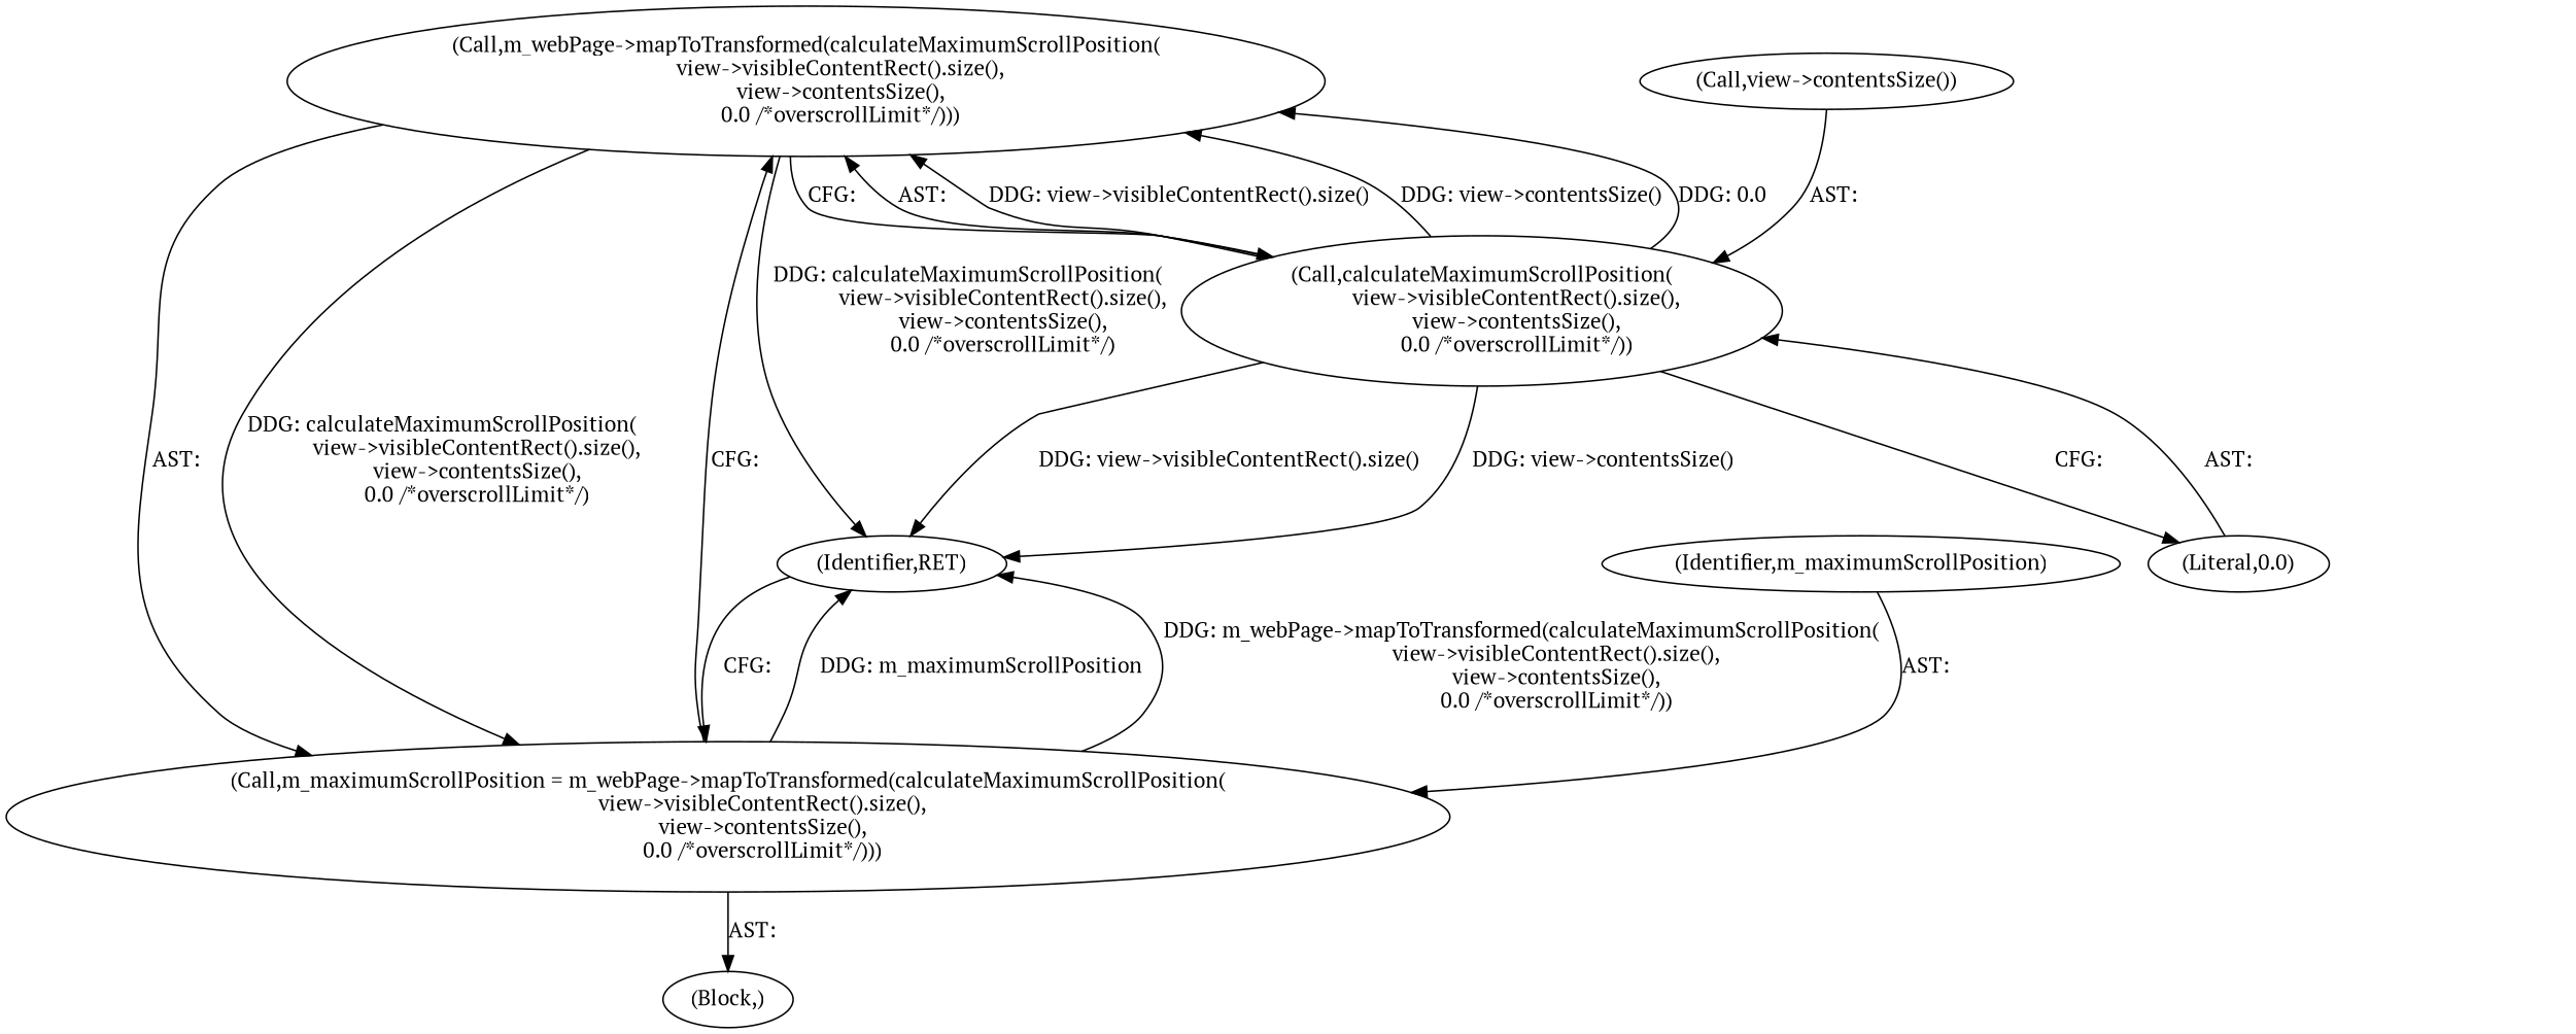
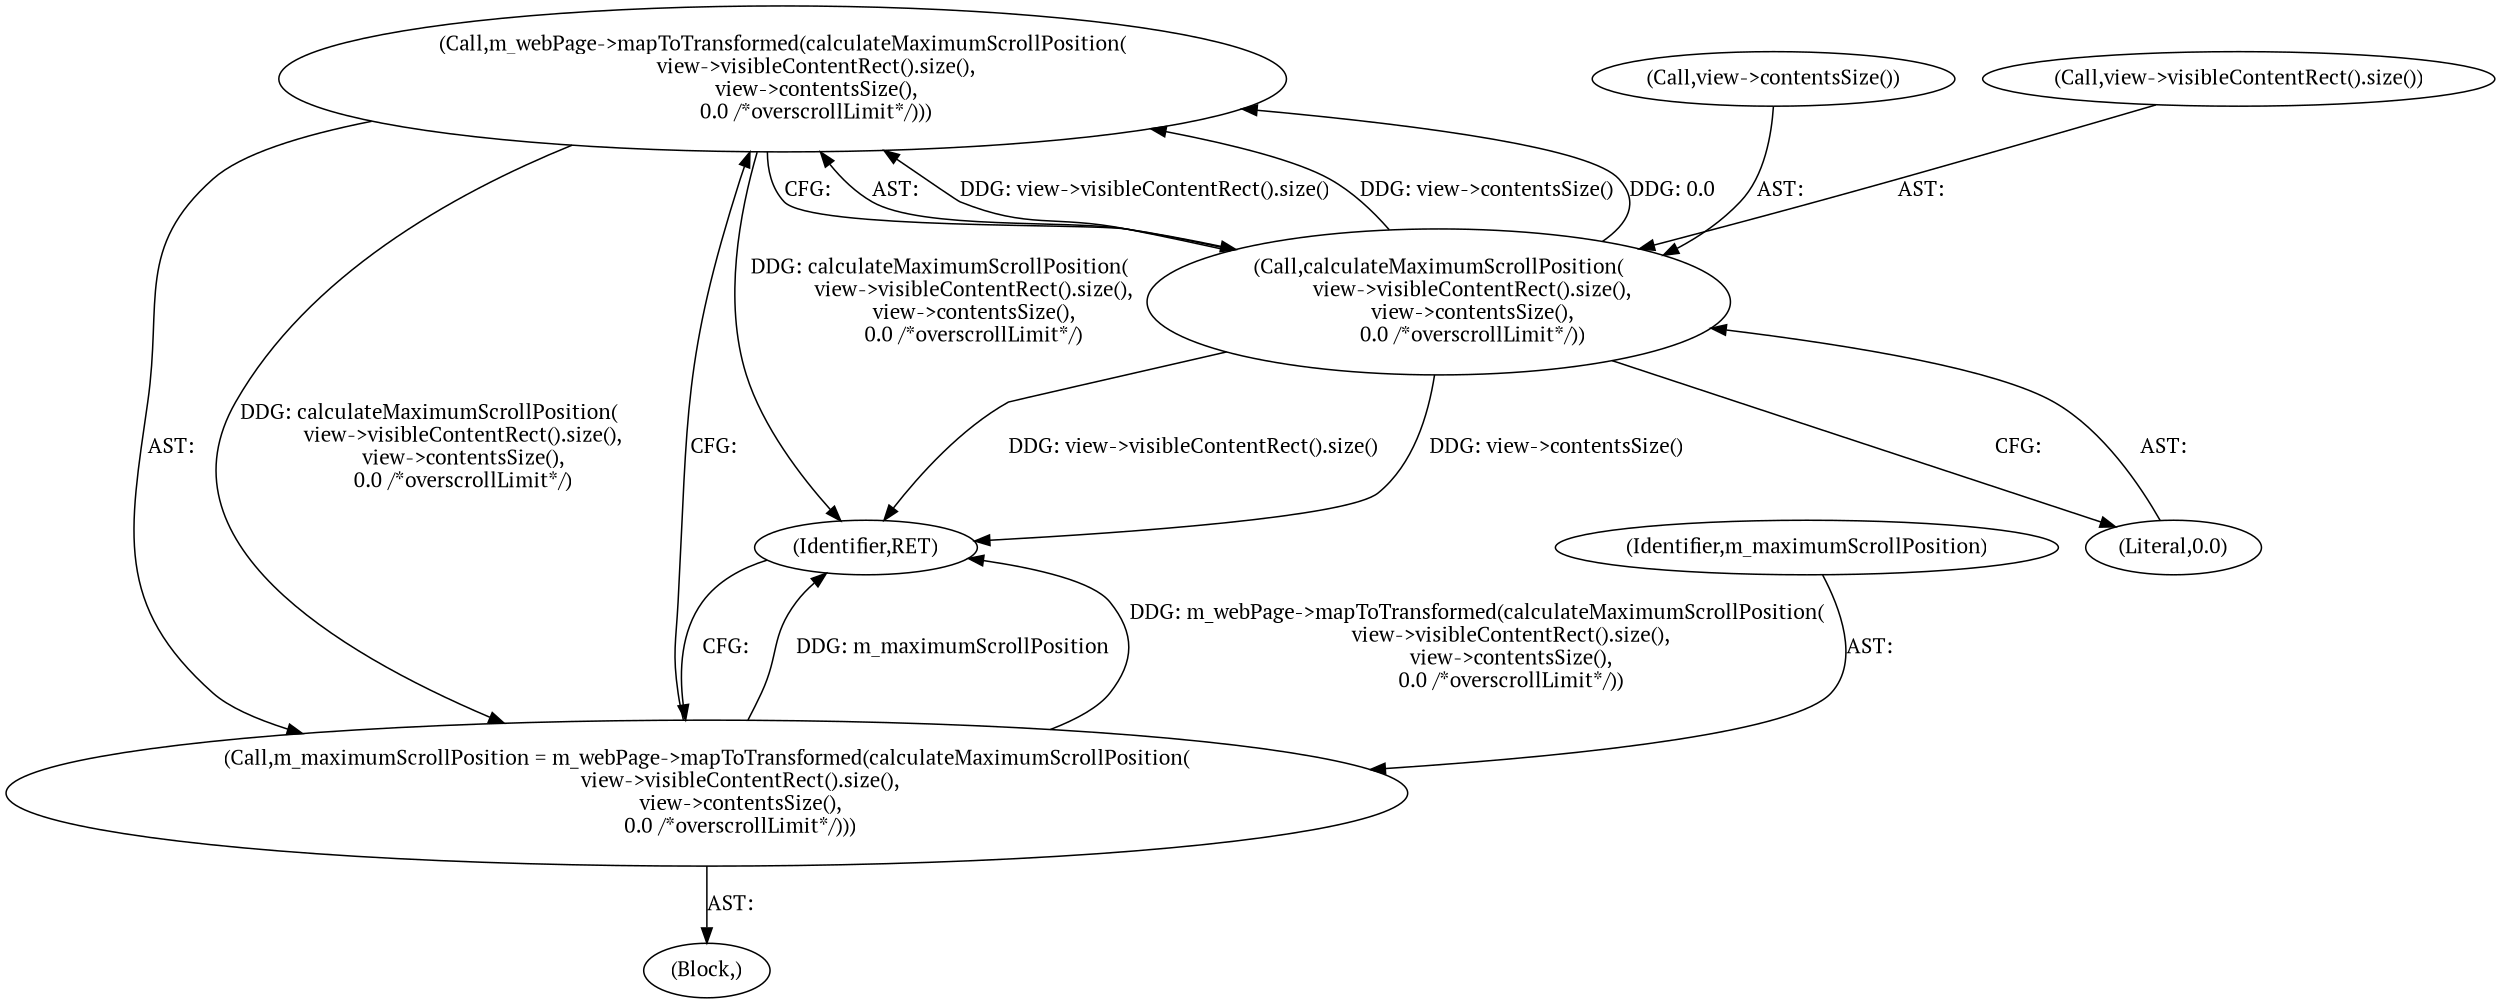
  digraph {
    fontname="PT Serif"
    node [fontname="PT Serif"]
    edge [fontname="PT Serif"]
    n1 [label="(Call,m_webPage->mapToTransformed(calculateMaximumScrollPosition(\n            view->visibleContentRect().size(),\n            view->contentsSize(),\n            0.0 /*overscrollLimit*/)))"]
    n2 [label="(Call,calculateMaximumScrollPosition(\n            view->visibleContentRect().size(),\n            view->contentsSize(),\n            0.0 /*overscrollLimit*/))"]
    n3 [label="(Call,m_maximumScrollPosition = m_webPage->mapToTransformed(calculateMaximumScrollPosition(\n            view->visibleContentRect().size(),\n            view->contentsSize(),\n            0.0 /*overscrollLimit*/)))"]
    n4 [label="(Identifier,RET)"]
    n5 [label="(Literal,0.0)"]
    n6 [label="(Block,)"]
    n7 [label="(Call,view->contentsSize())"]
+   n8 [label="(Call,view->visibleContentRect().size())"]
    n9 [label="(Identifier,m_maximumScrollPosition)"]
    n1 -> n2 [label="CFG: "]
    n1 -> n3 [label="AST: "]
    n1 -> n3 [label="DDG: calculateMaximumScrollPosition(\n            view->visibleContentRect().size(),\n            view->contentsSize(),\n            0.0 /*overscrollLimit*/)"]
    n1 -> n4 [label="DDG: calculateMaximumScrollPosition(\n            view->visibleContentRect().size(),\n            view->contentsSize(),\n            0.0 /*overscrollLimit*/)"]
    n2 -> n1 [label="AST: "]
    n2 -> n1 [label="DDG: view->visibleContentRect().size()"]
    n2 -> n1 [label="DDG: view->contentsSize()"]
    n2 -> n1 [label="DDG: 0.0"]
    n2 -> n4 [label="DDG: view->visibleContentRect().size()"]
    n2 -> n4 [label="DDG: view->contentsSize()"]
    n2 -> n5 [label="CFG: "]
    n3 -> n1 [label="CFG: "]
    n3 -> n4 [label="DDG: m_maximumScrollPosition"]
    n3 -> n4 [label="DDG: m_webPage->mapToTransformed(calculateMaximumScrollPosition(\n            view->visibleContentRect().size(),\n            view->contentsSize(),\n            0.0 /*overscrollLimit*/))"]
    n3 -> n6 [label="AST: "]
    n4 -> n3 [label="CFG: "]
    n5 -> n2 [label="AST: "]
    n7 -> n2 [label="AST: "]
+   n8 -> n2 [label="AST: "]
    n9 -> n3 [label="AST: "]
  }
